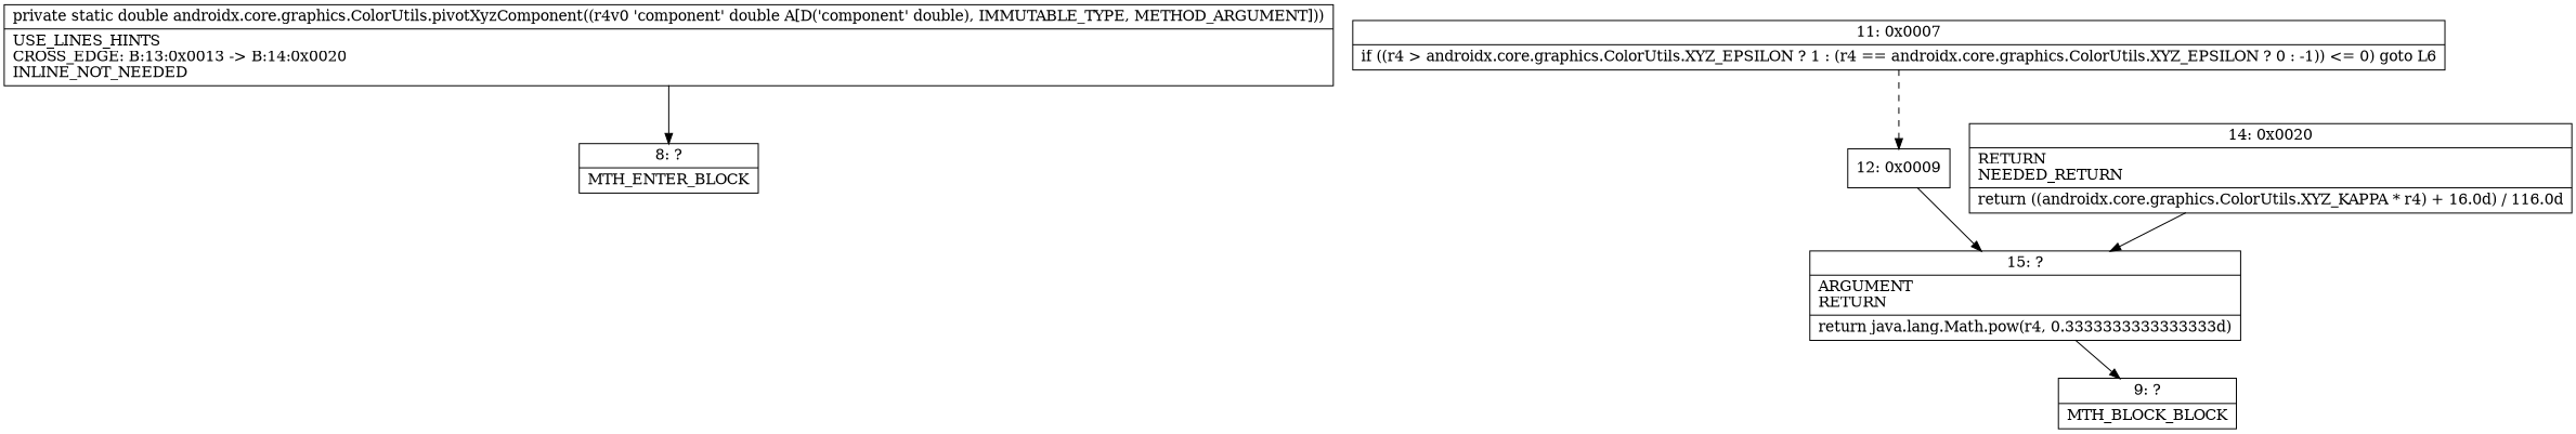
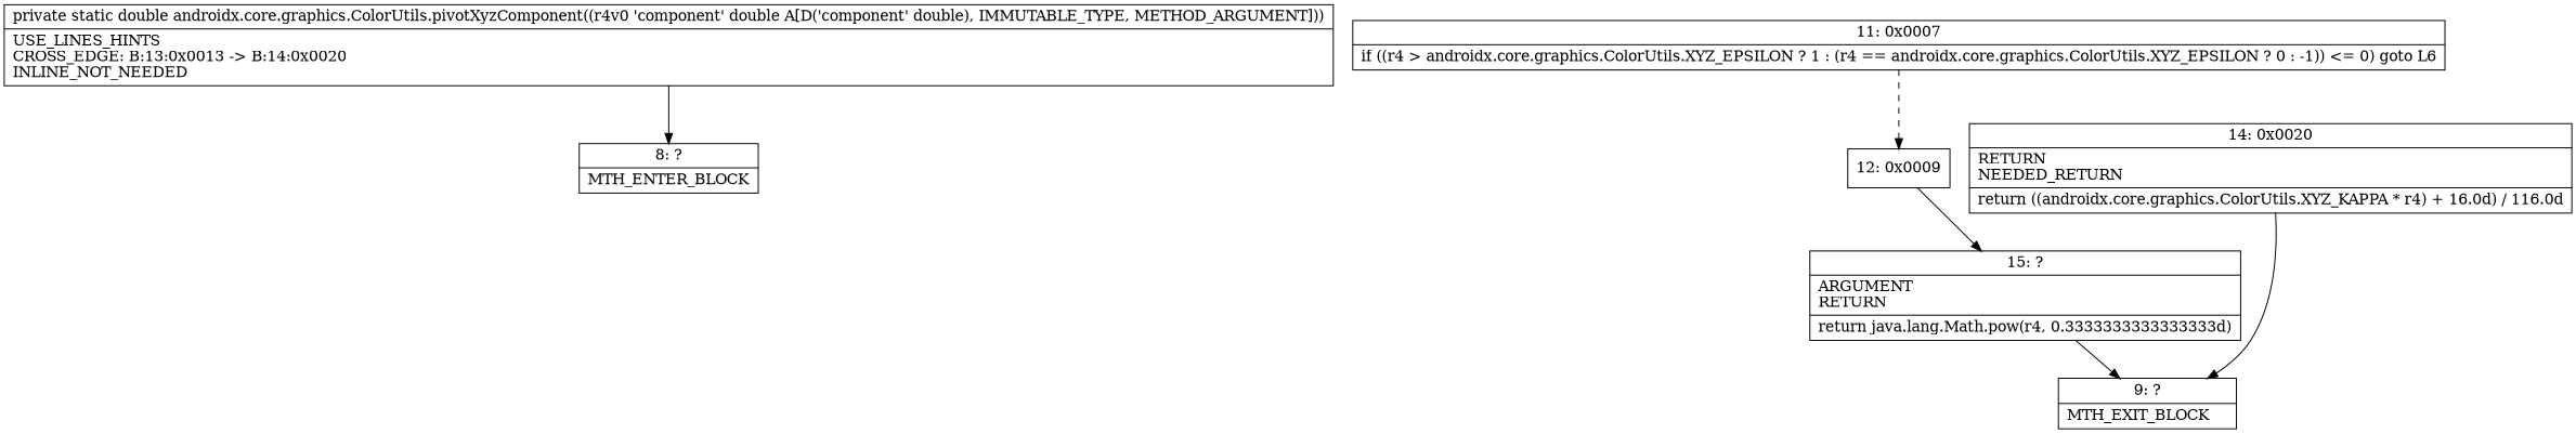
  digraph {
    node [shape=record]
    n1 [label="{8\:\ ?|MTH_ENTER_BLOCK\l}"]
    n2 [label="{11\:\ 0x0007|if ((r4 \> androidx.core.graphics.ColorUtils.XYZ_EPSILON ? 1 : (r4 == androidx.core.graphics.ColorUtils.XYZ_EPSILON ? 0 : \-1)) \<= 0) goto L6\l}"]
    n3 [label="{12\:\ 0x0009}"]
    n4 [label="{15\:\ ?|ARGUMENT\lRETURN\l|return java.lang.Math.pow(r4, 0.3333333333333333d)\l}"]
-   n5 [label="{9\:\ ?|MTH_BLOCK_BLOCK\l}"]
+   n5 [label="{9\:\ ?|MTH_EXIT_BLOCK\l}"]
    n6 [label="{14\:\ 0x0020|RETURN\lNEEDED_RETURN\l|return ((androidx.core.graphics.ColorUtils.XYZ_KAPPA * r4) + 16.0d) \/ 116.0d\l}"]
    n7 [label="{private static double androidx.core.graphics.ColorUtils.pivotXyzComponent((r4v0 'component' double A[D('component' double), IMMUTABLE_TYPE, METHOD_ARGUMENT]))  | USE_LINES_HINTS\lCROSS_EDGE: B:13:0x0013 \-\> B:14:0x0020\lINLINE_NOT_NEEDED\l}"]
    n2 -> n3 [style=dashed]
    n3 -> n4
    n4 -> n5
-   n6 -> n4
+   n6 -> n5
    n7 -> n1
  }
